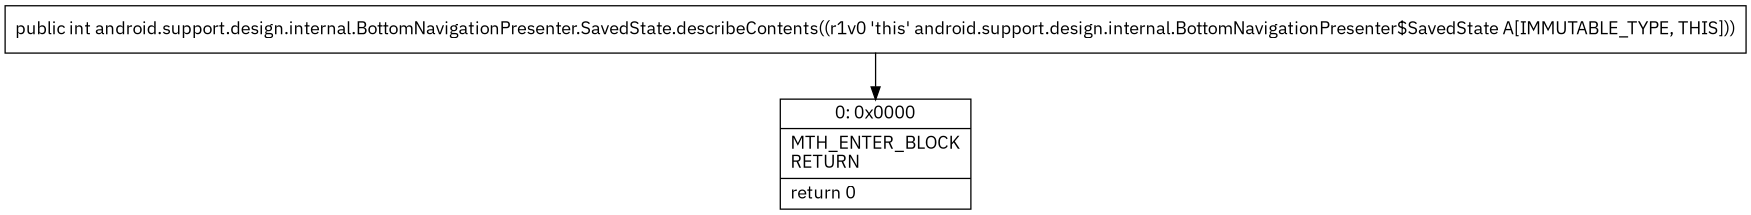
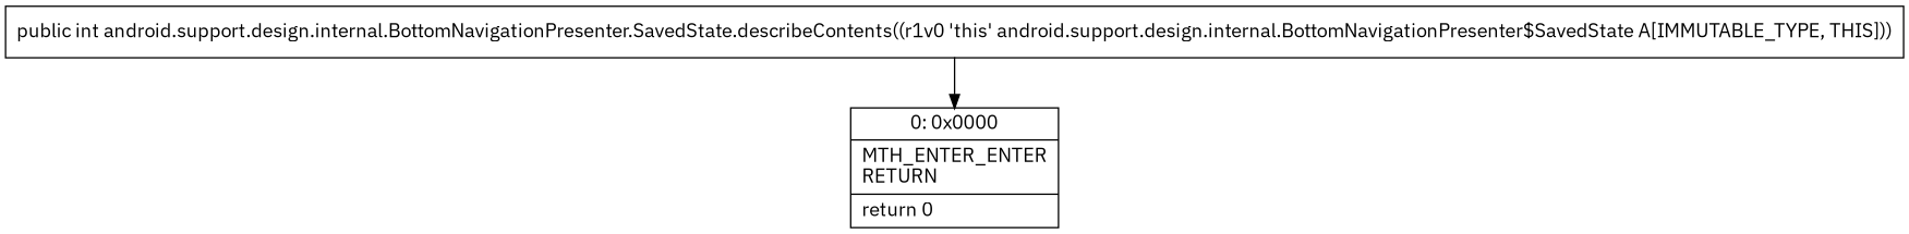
  digraph {
    fontname="IBM Plex Sans"
    node [shape=record fontname="IBM Plex Sans"]
-   n1 [label="{0\:\ 0x0000|MTH_ENTER_BLOCK\lRETURN\l|return 0\l}"]
+   n1 [label="{0\:\ 0x0000|MTH_ENTER_ENTER\lRETURN\l|return 0\l}"]
    n2 [label="{public int android.support.design.internal.BottomNavigationPresenter.SavedState.describeContents((r1v0 'this' android.support.design.internal.BottomNavigationPresenter$SavedState A[IMMUTABLE_TYPE, THIS])) }"]
    n2 -> n1 [fontname="IBM Plex Sans"]
  }
